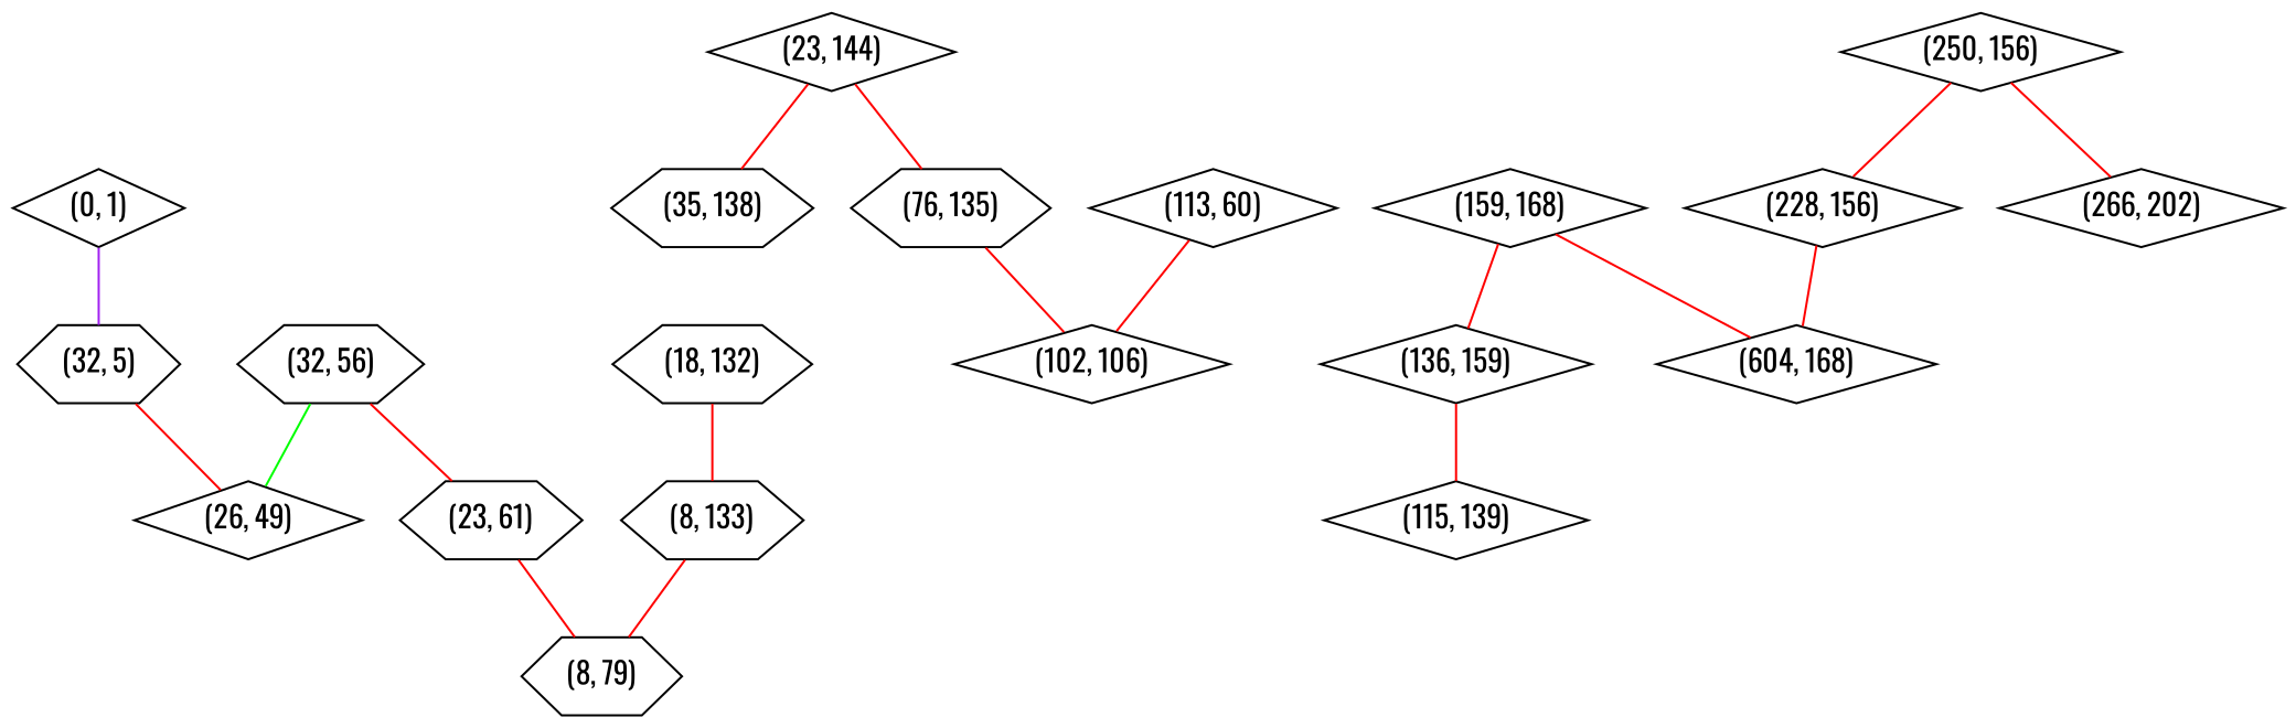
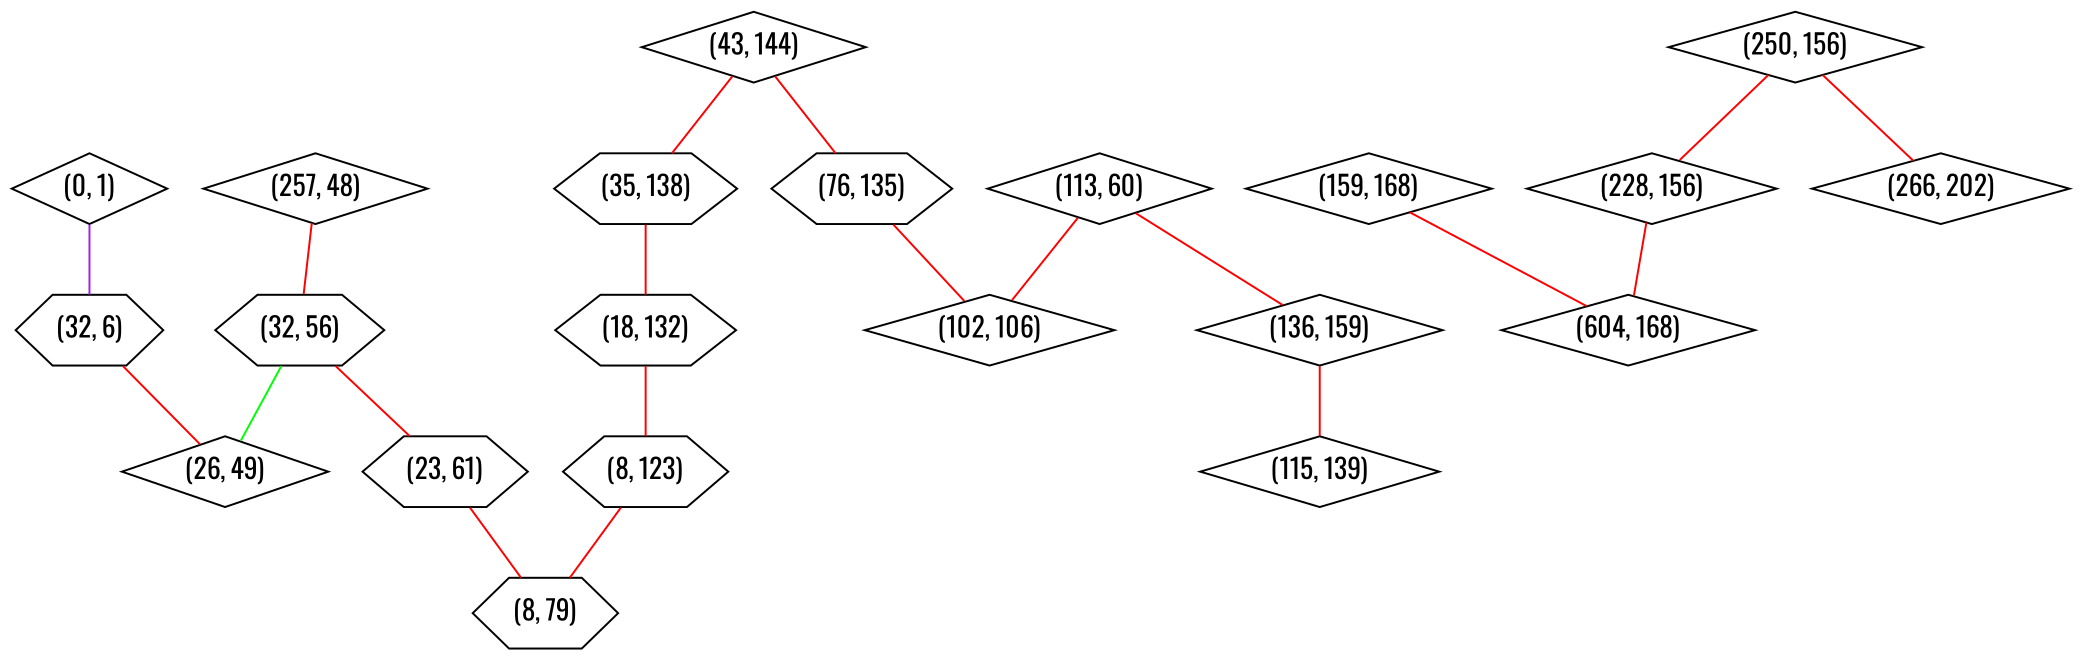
  graph {
    fontname=Oswald
    node [fontname=Oswald shape=diamond]
    edge [color=red fontname=Oswald weight=1]
    "(35, 138)" [shape=hexagon]
-   "(43, 144)" [label="(23, 144)"]
+   "(43, 144)"
    "(76, 135)" [shape=hexagon]
    "(18, 132)" [shape=hexagon]
    "(102, 106)"
    "(32, 56)" [shape=hexagon]
+   "(257, 48)"
    "(23, 61)" [shape=hexagon]
    "(26, 49)"
    "(8, 79)" [shape=hexagon]
    "(159, 168)"
    "(136, 159)"
    n13 [label="(604, 168)"]
    "(115, 139)"
    "(113, 60)"
    "(250, 156)"
    "(228, 156)"
    "(266, 202)"
    n19 [label="(0, 1)"]
-   "(32, 6)" [shape=hexagon label="(32, 5)"]
-   "(8, 123)" [shape=hexagon label="(8, 133)"]
+   "(32, 6)" [shape=hexagon]
+   "(8, 123)" [shape=hexagon]
+   "(35, 138)" -- "(18, 132)"
    "(43, 144)" -- "(35, 138)"
    "(43, 144)" -- "(76, 135)"
    "(76, 135)" -- "(102, 106)"
    "(18, 132)" -- "(8, 123)"
    "(32, 56)" -- "(23, 61)"
    "(32, 56)" -- "(26, 49)" [color=green weight=2]
+   "(257, 48)" -- "(32, 56)"
    "(23, 61)" -- "(8, 79)"
-   "(159, 168)" -- "(136, 159)"
+   "(113, 60)" -- "(136, 159)"
    "(159, 168)" -- n13
    "(136, 159)" -- "(115, 139)"
    "(113, 60)" -- "(102, 106)"
    "(250, 156)" -- "(228, 156)"
    "(250, 156)" -- "(266, 202)"
    "(228, 156)" -- n13
    n19 -- "(32, 6)" [color=purple weight=4]
    "(32, 6)" -- "(26, 49)"
    "(8, 123)" -- "(8, 79)"
  }
